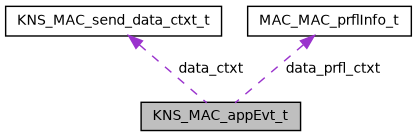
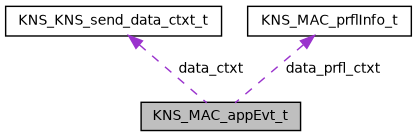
  digraph {
    node [color=black fillcolor=white fontname=Helvetica fontsize=10 shape=record style=filled]
    edge [color=darkorchid3 dir=back fontname=Helvetica fontsize=10 labelfontname=Helvetica labelfontsize=10 style=dashed]
    n1 [fillcolor=grey75 fontcolor=black height=0.2 label=KNS_MAC_appEvt_t width=0.4]
-   n2 [height=0.2 label=KNS_MAC_send_data_ctxt_t width=0.4]
-   n3 [height=0.2 label=MAC_MAC_prflInfo_t width=0.4]
+   n2 [height=0.2 label=KNS_KNS_send_data_ctxt_t width=0.4]
+   n3 [height=0.2 label=KNS_MAC_prflInfo_t width=0.4]
    n2 -> n1 [label=" data_ctxt"]
    n3 -> n1 [label=" data_prfl_ctxt"]
  }
